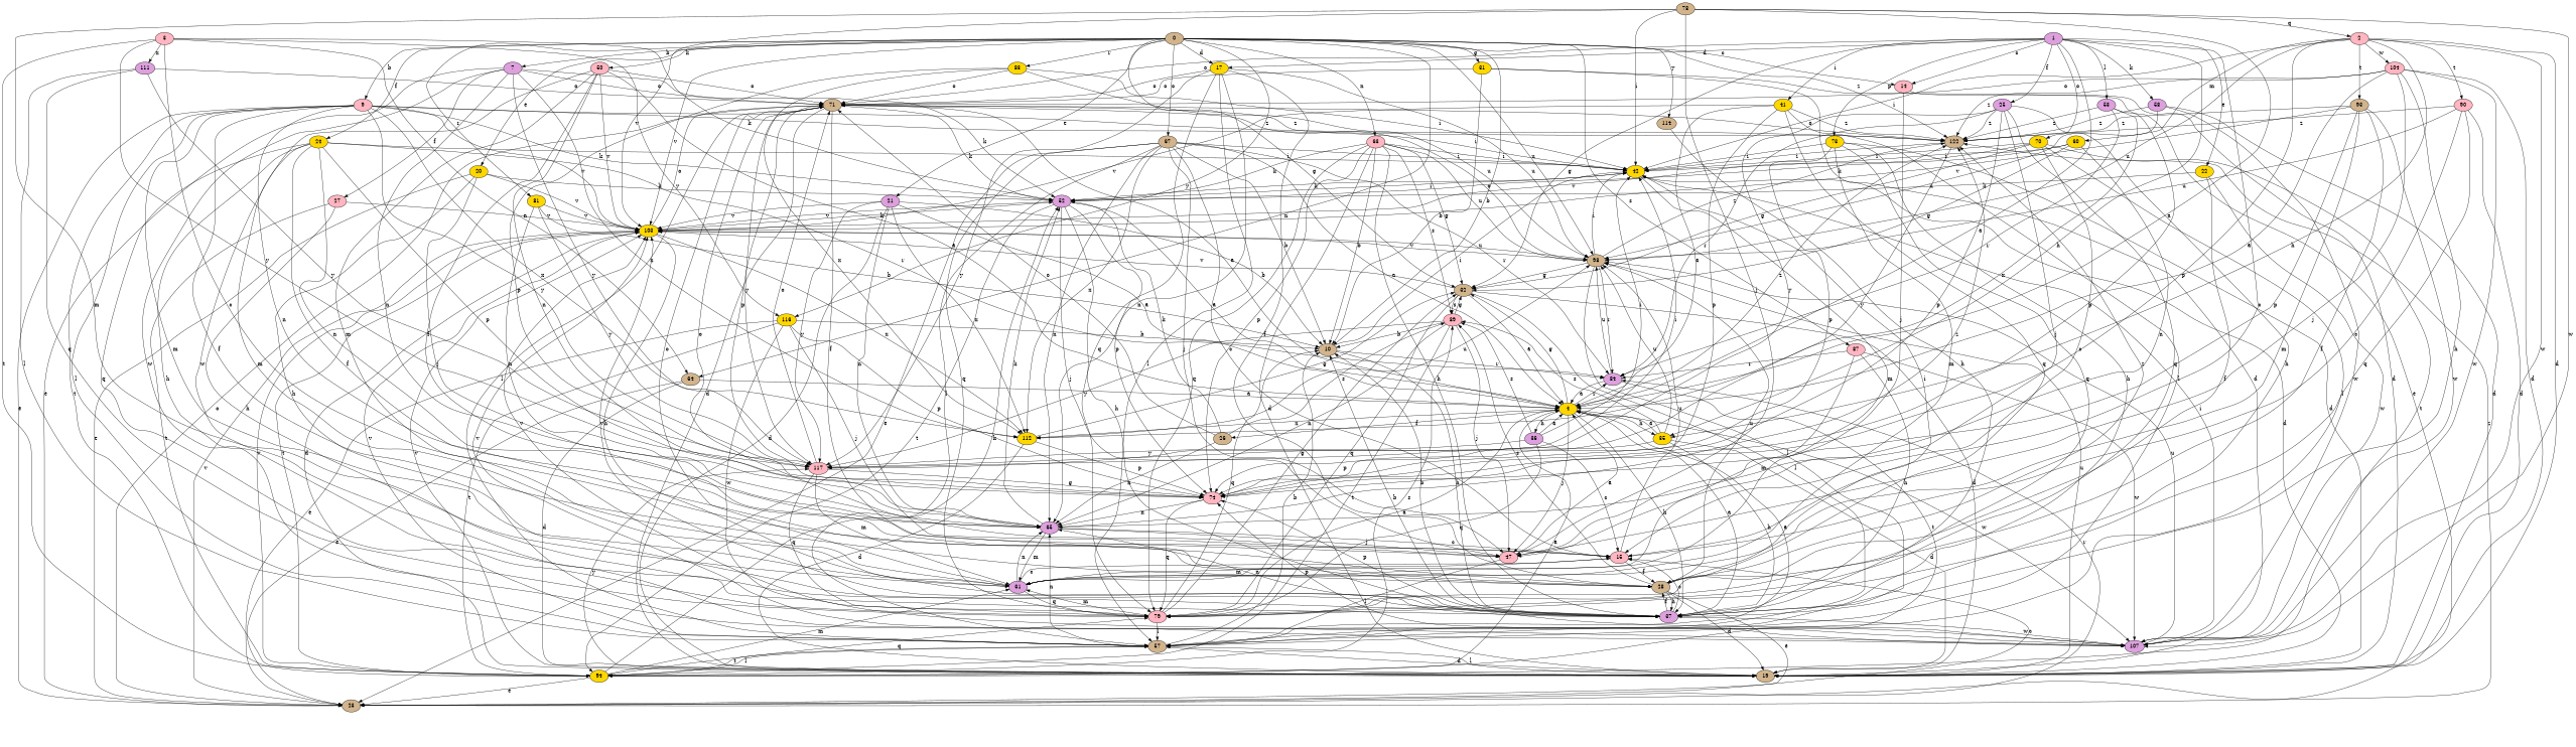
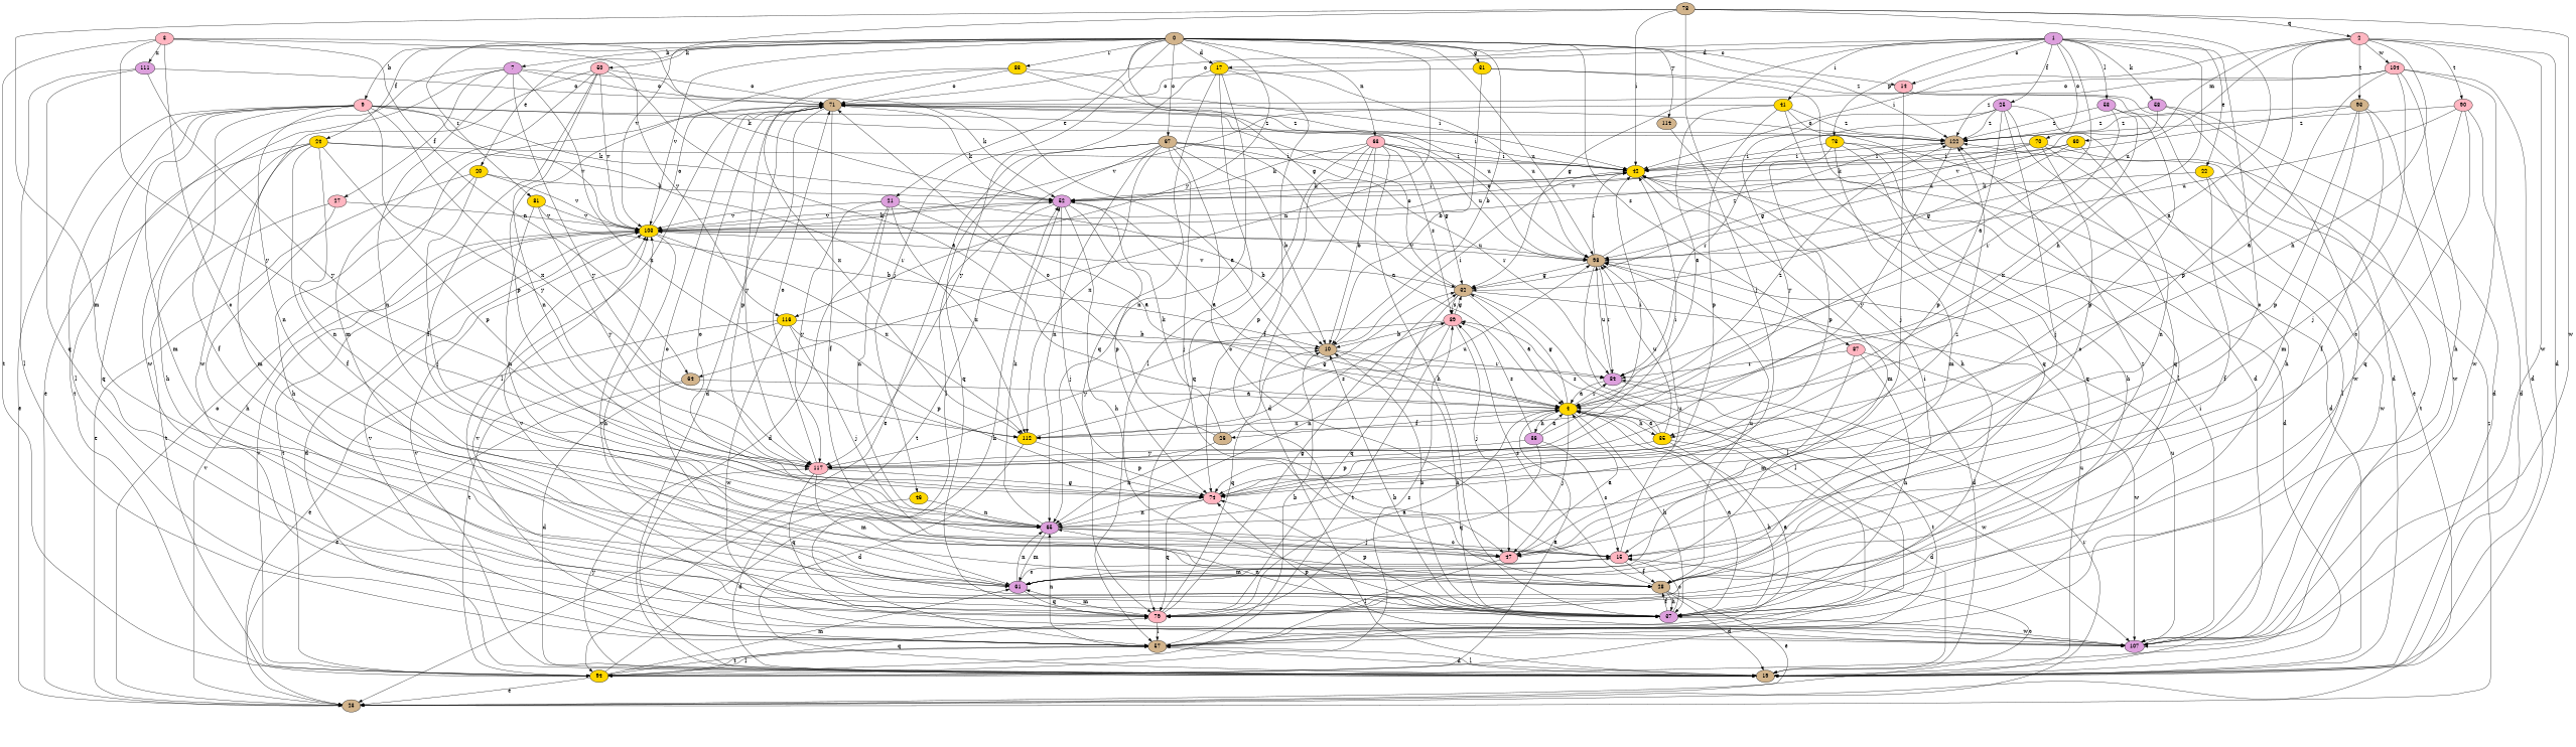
  strict digraph {
    node [fillcolor=gold style=filled]
    0 [fillcolor=tan]
    7 [fillcolor=plum]
    9 [fillcolor=lightpink]
    10 [fillcolor=tan]
    14 [fillcolor=lightpink]
    17
    20
    21 [fillcolor=plum]
    24
    31
    32 [fillcolor=tan]
+   46
    50 [fillcolor=lightpink]
    63 [fillcolor=lightpink]
    64 [fillcolor=tan]
    67 [fillcolor=tan]
    81
    83
    87 [fillcolor=lightpink]
    98 [fillcolor=tan]
    103
    114 [fillcolor=tan]
    116
    122 [fillcolor=tan]
    71 [fillcolor=tan]
    107 [fillcolor=plum]
    52 [fillcolor=plum]
    117 [fillcolor=lightpink]
    112
    23 [fillcolor=tan]
    27 [fillcolor=lightpink]
    65 [fillcolor=plum]
    42
    94
    28 [fillcolor=tan]
    57 [fillcolor=tan]
    61 [fillcolor=plum]
    37 [fillcolor=plum]
    84 [fillcolor=plum]
    19 [fillcolor=tan]
    47 [fillcolor=lightpink]
    79 [fillcolor=lightpink]
    4
    74 [fillcolor=lightpink]
    89 [fillcolor=lightpink]
    15 [fillcolor=lightpink]
    1 [fillcolor=plum]
    22
    25 [fillcolor=plum]
    35
    41
    n52 [fillcolor=plum label=58]
    53 [fillcolor=plum]
    70
    73
    26 [fillcolor=tan]
    36 [fillcolor=plum]
    2 [fillcolor=lightpink]
    60
    90 [fillcolor=lightpink]
    93 [fillcolor=tan]
    104 [fillcolor=lightpink]
    78 [fillcolor=tan]
    3 [fillcolor=lightpink]
    111 [fillcolor=plum]
    0 -> 7 [label=b]
    0 -> 9 [label=b]
    0 -> 10 [label=b]
    0 -> 14 [label=c]
    0 -> 17 [label=d]
    0 -> 20 [label=e]
    0 -> 21 [label=e]
    0 -> 24 [label=f]
    0 -> 31 [label=g]
    0 -> 32 [label=g]
+   0 -> 46 [label=j]
    0 -> 50 [label=k]
    0 -> 63 [label=n]
    0 -> 64 [label=n]
    0 -> 67 [label=o]
    0 -> 81 [label=r]
    0 -> 83 [label=r]
    0 -> 87 [label=s]
    0 -> 98 [label=u]
    0 -> 103 [label=v]
    0 -> 114 [label=y]
    0 -> 116 [label=y]
    0 -> 122 [label=z]
    7 -> 71 [label=o]
    7 -> 107 [label=w]
    7 -> 52 [label=k]
    7 -> 117 [label=y]
    7 -> 112 [label=x]
    7 -> 23 [label=e]
    7 -> 27 [label=f]
    7 -> 65 [label=n]
    9 -> 103 [label=v]
    9 -> 122 [label=z]
    9 -> 52 [label=k]
    9 -> 117 [label=y]
    9 -> 112 [label=x]
    9 -> 23 [label=e]
    9 -> 65 [label=n]
    9 -> 42 [label=i]
    9 -> 94 [label=t]
    9 -> 28 [label=f]
    9 -> 57 [label=l]
    9 -> 61 [label=m]
    10 -> 42 [label=i]
    10 -> 37 [label=h]
    10 -> 84 [label=r]
    14 -> 19 [label=d]
    14 -> 47 [label=j]
    17 -> 98 [label=u]
-   17 -> 71 [label=o]
+   32 -> 71 [label=o]
    17 -> 117 [label=y]
    17 -> 65 [label=n]
    17 -> 28 [label=f]
    17 -> 57 [label=l]
    17 -> 79 [label=q]
    20 -> 103 [label=v]
    20 -> 52 [label=k]
    20 -> 23 [label=e]
    20 -> 37 [label=h]
    20 -> 47 [label=j]
    21 -> 10 [label=b]
    21 -> 103 [label=v]
    21 -> 117 [label=y]
    21 -> 112 [label=x]
    21 -> 65 [label=n]
    21 -> 19 [label=d]
    21 -> 4 [label=a]
    24 -> 65 [label=n]
    24 -> 42 [label=i]
    24 -> 28 [label=f]
    24 -> 61 [label=m]
    24 -> 37 [label=h]
    24 -> 84 [label=r]
    24 -> 79 [label=q]
    24 -> 74 [label=p]
    31 -> 10 [label=b]
    31 -> 71 [label=o]
    31 -> 23 [label=e]
    31 -> 19 [label=d]
    32 -> 103 [label=v]
    32 -> 57 [label=l]
    32 -> 19 [label=d]
    32 -> 79 [label=q]
    32 -> 4 [label=a]
    32 -> 89 [label=s]
+   46 -> 65 [label=n]
+   46 -> 19 [label=d]
    50 -> 103 [label=v]
    50 -> 71 [label=o]
    50 -> 107 [label=w]
    50 -> 65 [label=n]
    50 -> 28 [label=f]
    50 -> 61 [label=m]
    50 -> 4 [label=a]
    63 -> 10 [label=b]
    63 -> 32 [label=g]
    63 -> 98 [label=u]
    63 -> 52 [label=k]
    63 -> 42 [label=i]
    63 -> 37 [label=h]
    63 -> 19 [label=d]
    63 -> 79 [label=q]
    63 -> 74 [label=p]
    63 -> 89 [label=s]
    64 -> 23 [label=e]
    64 -> 19 [label=d]
    64 -> 4 [label=a]
    67 -> 10 [label=b]
    67 -> 112 [label=x]
    67 -> 23 [label=e]
    67 -> 65 [label=n]
    67 -> 42 [label=i]
    67 -> 57 [label=l]
    67 -> 84 [label=r]
    67 -> 47 [label=j]
    67 -> 79 [label=q]
    67 -> 4 [label=a]
    67 -> 15 [label=c]
    81 -> 10 [label=b]
    81 -> 103 [label=v]
    81 -> 117 [label=y]
    81 -> 65 [label=n]
    83 -> 98 [label=u]
    83 -> 71 [label=o]
    83 -> 112 [label=x]
    83 -> 42 [label=i]
    83 -> 74 [label=p]
    87 -> 107 [label=w]
    87 -> 61 [label=m]
    87 -> 37 [label=h]
    87 -> 84 [label=r]
    98 -> 32 [label=g]
    98 -> 103 [label=v]
    98 -> 122 [label=z]
    98 -> 71 [label=o]
    98 -> 42 [label=i]
    98 -> 57 [label=l]
    98 -> 84 [label=r]
    103 -> 98 [label=u]
    103 -> 71 [label=o]
    103 -> 52 [label=k]
    103 -> 112 [label=x]
    103 -> 94 [label=t]
    103 -> 37 [label=h]
    103 -> 19 [label=d]
    114 -> 37 [label=h]
    116 -> 10 [label=b]
    116 -> 107 [label=w]
    116 -> 23 [label=e]
    116 -> 94 [label=t]
    116 -> 47 [label=j]
    116 -> 74 [label=p]
    122 -> 71 [label=o]
    122 -> 117 [label=y]
    122 -> 42 [label=i]
    71 -> 122 [label=z]
    71 -> 52 [label=k]
    71 -> 117 [label=y]
    71 -> 28 [label=f]
    71 -> 57 [label=l]
    71 -> 19 [label=d]
    71 -> 4 [label=a]
    71 -> 74 [label=p]
    107 -> 10 [label=b]
    107 -> 98 [label=u]
    107 -> 103 [label=v]
    107 -> 42 [label=i]
    107 -> 74 [label=p]
    52 -> 103 [label=v]
    52 -> 42 [label=i]
    52 -> 94 [label=t]
    52 -> 37 [label=h]
    52 -> 47 [label=j]
    52 -> 4 [label=a]
    52 -> 74 [label=p]
    117 -> 71 [label=o]
    117 -> 42 [label=i]
    117 -> 61 [label=m]
    117 -> 79 [label=q]
    117 -> 74 [label=g]
    112 -> 32 [label=g]
    112 -> 98 [label=u]
    112 -> 19 [label=d]
    112 -> 74 [label=p]
    23 -> 103 [label=v]
    23 -> 122 [label=z]
    23 -> 71 [label=o]
    23 -> 84 [label=r]
    23 -> 15 [label=c]
    27 -> 103 [label=v]
    27 -> 94 [label=t]
    27 -> 37 [label=h]
    65 -> 122 [label=z]
    65 -> 52 [label=k]
    65 -> 61 [label=m]
    65 -> 47 [label=j]
    65 -> 15 [label=c]
    42 -> 52 [label=k]
    42 -> 61 [label=m]
    42 -> 19 [label=d]
    94 -> 103 [label=v]
    94 -> 52 [label=k]
    94 -> 23 [label=e]
    94 -> 57 [label=l]
    94 -> 61 [label=m]
    94 -> 79 [label=q]
    94 -> 4 [label=a]
    94 -> 89 [label=s]
    28 -> 98 [label=u]
    28 -> 122 [label=z]
    28 -> 23 [label=e]
    28 -> 42 [label=i]
    28 -> 37 [label=h]
    28 -> 19 [label=d]
    28 -> 89 [label=s]
    57 -> 10 [label=b]
    57 -> 103 [label=v]
    57 -> 65 [label=n]
    57 -> 94 [label=t]
    57 -> 19 [label=d]
    57 -> 4 [label=a]
    61 -> 71 [label=o]
    61 -> 65 [label=n]
    61 -> 79 [label=q]
    61 -> 15 [label=c]
    37 -> 10 [label=b]
    37 -> 103 [label=v]
    37 -> 107 [label=w]
    37 -> 65 [label=n]
    37 -> 28 [label=f]
    37 -> 4 [label=a]
    37 -> 74 [label=p]
    37 -> 15 [label=c]
    84 -> 98 [label=u]
    84 -> 94 [label=t]
    84 -> 4 [label=a]
    19 -> 98 [label=u]
    19 -> 103 [label=v]
    19 -> 117 [label=y]
    19 -> 57 [label=l]
    47 -> 57 [label=l]
    47 -> 4 [label=a]
    79 -> 10 [label=q]
    79 -> 32 [label=g]
    79 -> 103 [label=v]
    79 -> 57 [label=l]
    79 -> 61 [label=m]
    79 -> 4 [label=a]
    4 -> 32 [label=g]
    4 -> 122 [label=z]
    4 -> 107 [label=w]
    4 -> 112 [label=x]
    4 -> 37 [label=h]
    4 -> 84 [label=r]
    4 -> 47 [label=j]
    4 -> 35 [label=h]
    4 -> 26 [label=f]
    4 -> 36 [label=h]
    74 -> 65 [label=n]
    74 -> 79 [label=q]
    89 -> 10 [label=b]
    89 -> 32 [label=g]
    89 -> 117 [label=y]
    89 -> 65 [label=n]
    89 -> 94 [label=t]
    89 -> 47 [label=j]
    15 -> 98 [label=u]
    15 -> 71 [label=o]
    15 -> 28 [label=f]
    15 -> 61 [label=m]
    1 -> 14 [label=c]
    1 -> 17 [label=d]
    1 -> 32 [label=g]
    1 -> 71 [label=o]
    1 -> 4 [label=a]
    1 -> 15 [label=c]
    1 -> 22 [label=e]
    1 -> 25 [label=f]
    1 -> 35 [label=h]
    1 -> 41 [label=i]
    1 -> n52 [label=k]
    1 -> 53 [label=l]
    1 -> 70 [label=o]
    1 -> 73 [label=p]
    22 -> 107 [label=w]
    22 -> 52 [label=k]
    22 -> 28 [label=f]
    25 -> 122 [label=z]
    25 -> 117 [label=y]
    25 -> 37 [label=h]
    25 -> 84 [label=r]
    25 -> 47 [label=j]
    25 -> 79 [label=q]
    25 -> 74 [label=p]
    35 -> 98 [label=u]
    35 -> 37 [label=h]
    35 -> 19 [label=d]
    35 -> 4 [label=a]
    35 -> 74 [label=p]
    35 -> 89 [label=s]
    41 -> 103 [label=v]
    41 -> 122 [label=z]
    41 -> 57 [label=l]
    41 -> 79 [label=q]
    41 -> 4 [label=a]
    41 -> 74 [label=p]
    n52 -> 98 [label=u]
    n52 -> 122 [label=z]
    n52 -> 107 [label=w]
    n52 -> 19 [label=d]
    53 -> 122 [label=z]
    53 -> 112 [label=x]
    53 -> 84 [label=r]
    53 -> 74 [label=p]
    70 -> 32 [label=g]
    70 -> 103 [label=v]
    70 -> 42 [label=i]
    70 -> 94 [label=t]
    70 -> 57 [label=l]
    70 -> 15 [label=c]
    73 -> 42 [label=i]
    73 -> 61 [label=m]
    73 -> 37 [label=h]
    73 -> 19 [label=d]
    73 -> 79 [label=q]
    73 -> 74 [label=p]
    26 -> 71 [label=o]
    26 -> 52 [label=k]
    26 -> 65 [label=n]
    26 -> 89 [label=s]
    36 -> 117 [label=y]
    36 -> 42 [label=i]
    36 -> 79 [label=q]
    36 -> 4 [label=a]
    36 -> 89 [label=s]
    36 -> 15 [label=c]
    2 -> 98 [label=u]
    2 -> 107 [label=w]
    2 -> 42 [label=i]
    2 -> 19 [label=d]
    2 -> 74 [label=p]
    2 -> 35 [label=h]
    2 -> 60 [label=m]
    2 -> 90 [label=t]
    2 -> 93 [label=t]
    2 -> 104 [label=w]
    60 -> 32 [label=g]
    60 -> 52 [label=k]
    60 -> 65 [label=n]
    60 -> 42 [label=i]
    90 -> 98 [label=u]
    90 -> 122 [label=z]
    90 -> 19 [label=d]
    90 -> 79 [label=q]
    90 -> 15 [label=c]
    93 -> 103 [label=v]
    93 -> 122 [label=z]
    93 -> 107 [label=w]
    93 -> 28 [label=f]
    93 -> 61 [label=m]
    93 -> 74 [label=p]
    104 -> 122 [label=z]
    104 -> 71 [label=o]
    104 -> 107 [label=w]
    104 -> 37 [label=h]
    104 -> 19 [label=d]
    104 -> 47 [label=j]
    104 -> 4 [label=a]
    78 -> 103 [label=v]
    78 -> 107 [label=w]
    78 -> 42 [label=i]
    78 -> 61 [label=m]
    78 -> 47 [label=j]
    78 -> 4 [label=a]
    78 -> 2 [label=q]
    3 -> 64 [label=n]
    3 -> 116 [label=y]
    3 -> 52 [label=k]
    3 -> 117 [label=y]
    3 -> 94 [label=t]
    3 -> 15 [label=c]
    3 -> 111 [label=x]
    111 -> 71 [label=o]
    111 -> 117 [label=y]
    111 -> 57 [label=l]
    111 -> 79 [label=q]
  }
